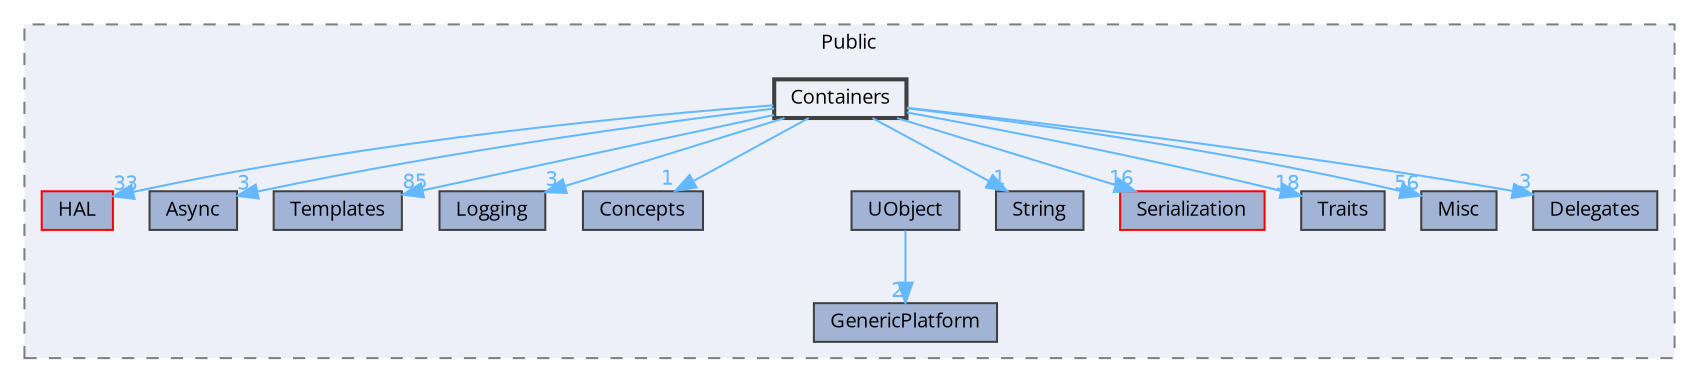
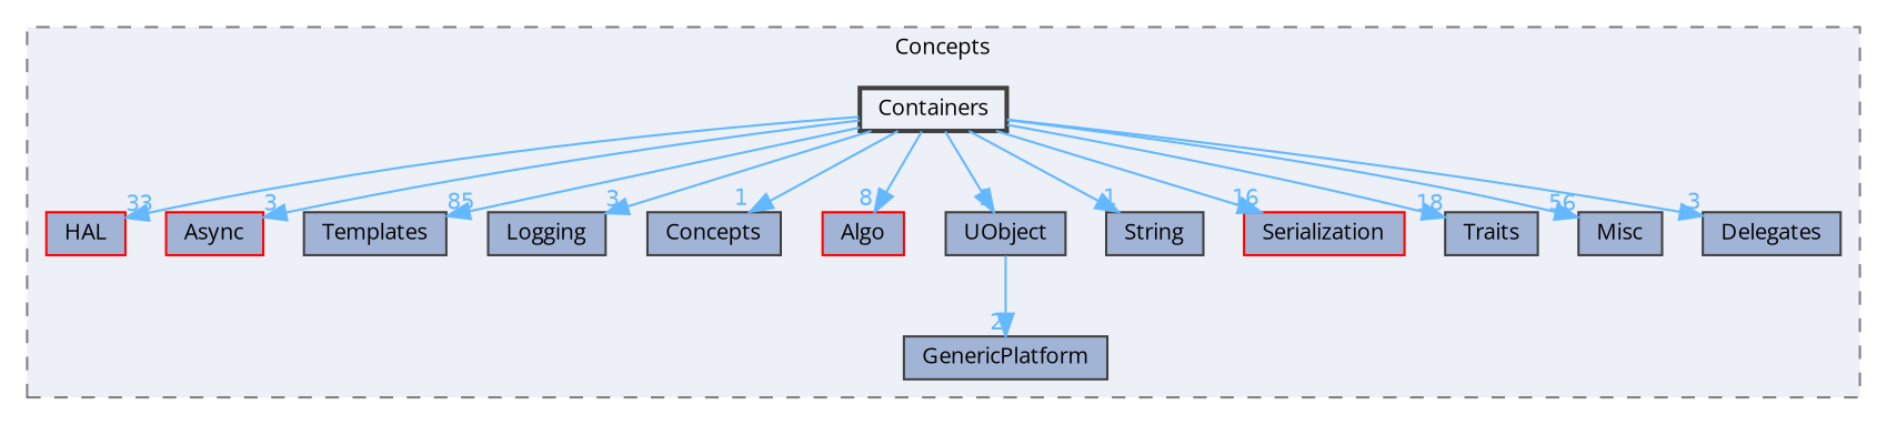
  digraph {
    compound=true
    fontname="Open Sans"
    node [color=grey25 fillcolor="#a2b4d6" fontname="Open Sans" fontsize=10 shape=box style=filled]
    edge [color=steelblue1 fontcolor=steelblue1 fontname="Open Sans" fontsize=10 headlabel=3 labeldistance=1.5 labelfontname=Helvetica labelfontsize=10]
    n1 [color=red height=0.2 label=HAL width=0.4]
-   n2 [height=0.2 label=Async width=0.4]
+   n2 [color=red height=0.2 label=Async width=0.4]
    n3 [height=0.2 label=Templates width=0.4]
    n4 [height=0.2 label=Logging width=0.4]
    n5 [height=0.2 label=Concepts width=0.4]
    n6 [height=0.2 label=GenericPlatform width=0.4]
+   n7 [color=red height=0.2 label=Algo width=0.4]
    n8 [height=0.2 label=UObject width=0.4]
    n9 [height=0.2 label=String width=0.4]
    n10 [color=red height=0.2 label=Serialization width=0.4]
    n11 [height=0.2 label=Traits width=0.4]
    n12 [height=0.2 label=Misc width=0.4]
    n13 [height=0.2 label=Delegates width=0.4]
    n14 [fillcolor="#edf0f7" height=0.2 label=Containers style="filled,bold" width=0.4]
    subgraph cluster_1 {
      bgcolor="#edf0f7"
      fontsize=10
-     label=Public
+     label=Concepts
      pencolor=grey50
      style="filled,dashed"
      n1
      n2
      n3
      n4
      n5
      n6
+     n7
      n8
      n9
      n10
      n11
      n12
      n13
      n14
    }
    n8 -> n6 [headlabel=2]
    n14 -> n1 [headlabel=33]
    n14 -> n2
    n14 -> n3 [headlabel=85]
    n14 -> n4
    n14 -> n5 [headlabel=1]
+   n14 -> n7 [headlabel=8]
+   n14 -> n8 [headlabel=1]
    n14 -> n9 [headlabel=1]
    n14 -> n10 [headlabel=16]
    n14 -> n11 [headlabel=18]
    n14 -> n12 [headlabel=56]
    n14 -> n13
  }
